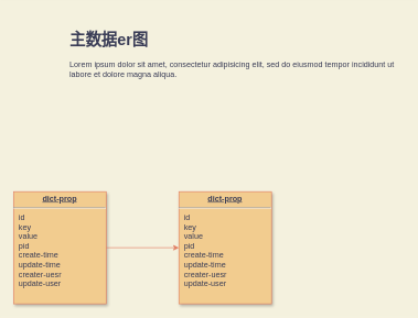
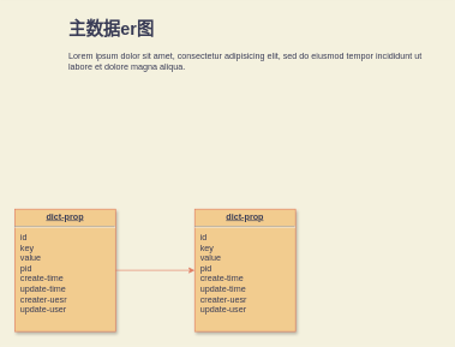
  <mxCell id="0" />
  <mxCell id="1" parent="0" />
  <mxCell id="2" value="&lt;p style=&quot;margin: 0px; margin-top: 4px; text-align: center; text-decoration: underline;&quot;&gt;&lt;b&gt;dict-prop&lt;/b&gt;&lt;/p&gt;&lt;hr&gt;&lt;p style=&quot;margin: 0px; margin-left: 8px;&quot;&gt;id&lt;/p&gt;&lt;p style=&quot;margin: 0px; margin-left: 8px;&quot;&gt;key&lt;/p&gt;&lt;p style=&quot;margin: 0px; margin-left: 8px;&quot;&gt;value&lt;/p&gt;&lt;p style=&quot;margin: 0px; margin-left: 8px;&quot;&gt;pid&lt;/p&gt;&lt;p style=&quot;margin: 0px; margin-left: 8px;&quot;&gt;create-time&lt;/p&gt;&lt;p style=&quot;margin: 0px; margin-left: 8px;&quot;&gt;update-time&lt;/p&gt;&lt;p style=&quot;margin: 0px; margin-left: 8px;&quot;&gt;creater-uesr&lt;/p&gt;&lt;p style=&quot;margin: 0px; margin-left: 8px;&quot;&gt;update-user&lt;/p&gt;" style="verticalAlign=top;align=left;overflow=fill;fontSize=12;fontFamily=Helvetica;html=1;strokeColor=#E07A5F;shadow=1;fillColor=#F2CC8F;fontColor=#393C56;" parent="1" vertex="1"><mxGeometry x="270" y="290" width="140" height="170" as="geometry" /></mxCell>
  <mxCell id="3" value="&lt;p style=&quot;margin: 0px; margin-top: 4px; text-align: center; text-decoration: underline;&quot;&gt;&lt;b&gt;dict-prop&lt;/b&gt;&lt;/p&gt;&lt;hr&gt;&lt;p style=&quot;margin: 0px; margin-left: 8px;&quot;&gt;id&lt;/p&gt;&lt;p style=&quot;margin: 0px; margin-left: 8px;&quot;&gt;key&lt;/p&gt;&lt;p style=&quot;margin: 0px; margin-left: 8px;&quot;&gt;value&lt;/p&gt;&lt;p style=&quot;margin: 0px; margin-left: 8px;&quot;&gt;pid&lt;/p&gt;&lt;p style=&quot;margin: 0px; margin-left: 8px;&quot;&gt;create-time&lt;/p&gt;&lt;p style=&quot;margin: 0px; margin-left: 8px;&quot;&gt;update-time&lt;/p&gt;&lt;p style=&quot;margin: 0px; margin-left: 8px;&quot;&gt;creater-uesr&lt;/p&gt;&lt;p style=&quot;margin: 0px; margin-left: 8px;&quot;&gt;update-user&lt;/p&gt;" style="verticalAlign=top;align=left;overflow=fill;fontSize=12;fontFamily=Helvetica;html=1;strokeColor=#E07A5F;shadow=1;fillColor=#F2CC8F;fontColor=#393C56;" parent="1" vertex="1"><mxGeometry x="20" y="290" width="140" height="170" as="geometry" /></mxCell>
  <mxCell id="4" value="" style="endArrow=classic;html=1;rounded=0;entryX=0;entryY=0.5;entryDx=0;entryDy=0;labelBackgroundColor=#F4F1DE;strokeColor=#E07A5F;fontColor=#393C56;" edge="1" parent="1" source="3" target="2"><mxGeometry width="50" height="50" relative="1" as="geometry"><mxPoint x="160" y="425" as="sourcePoint" /><mxPoint x="230.711" y="375" as="targetPoint" /></mxGeometry></mxCell>
- <mxCell id="5" value="&lt;h1&gt;主数据er图&lt;/h1&gt;&lt;p&gt;Lorem ipsum dolor sit amet, consectetur adipisicing elit, sed do eiusmod tempor incididunt ut labore et dolore magna aliqua.&lt;/p&gt;" style="text;html=1;strokeColor=none;fillColor=none;spacing=5;spacingTop=-20;whiteSpace=wrap;overflow=hidden;rounded=0;fontColor=#393C56;" vertex="1" parent="1"><mxGeometry x="100" y="40" width="520" height="120" as="geometry" /></mxCell>
+ <mxCell id="5" value="&lt;h1&gt;主数据er图&lt;/h1&gt;&lt;p&gt;Lorem ipsum dolor sit amet, consectetur adipisicing elit, sed do eiusmod tempor incididunt ut labore et dolore magna aliqua.&lt;/p&gt;" style="text;html=1;strokeColor=none;fillColor=none;spacing=5;spacingTop=-20;whiteSpace=wrap;overflow=hidden;rounded=0;fontColor=#393C56;" vertex="1" parent="1"><mxGeometry x="90" y="20" width="520" height="120" as="geometry" /></mxCell>
